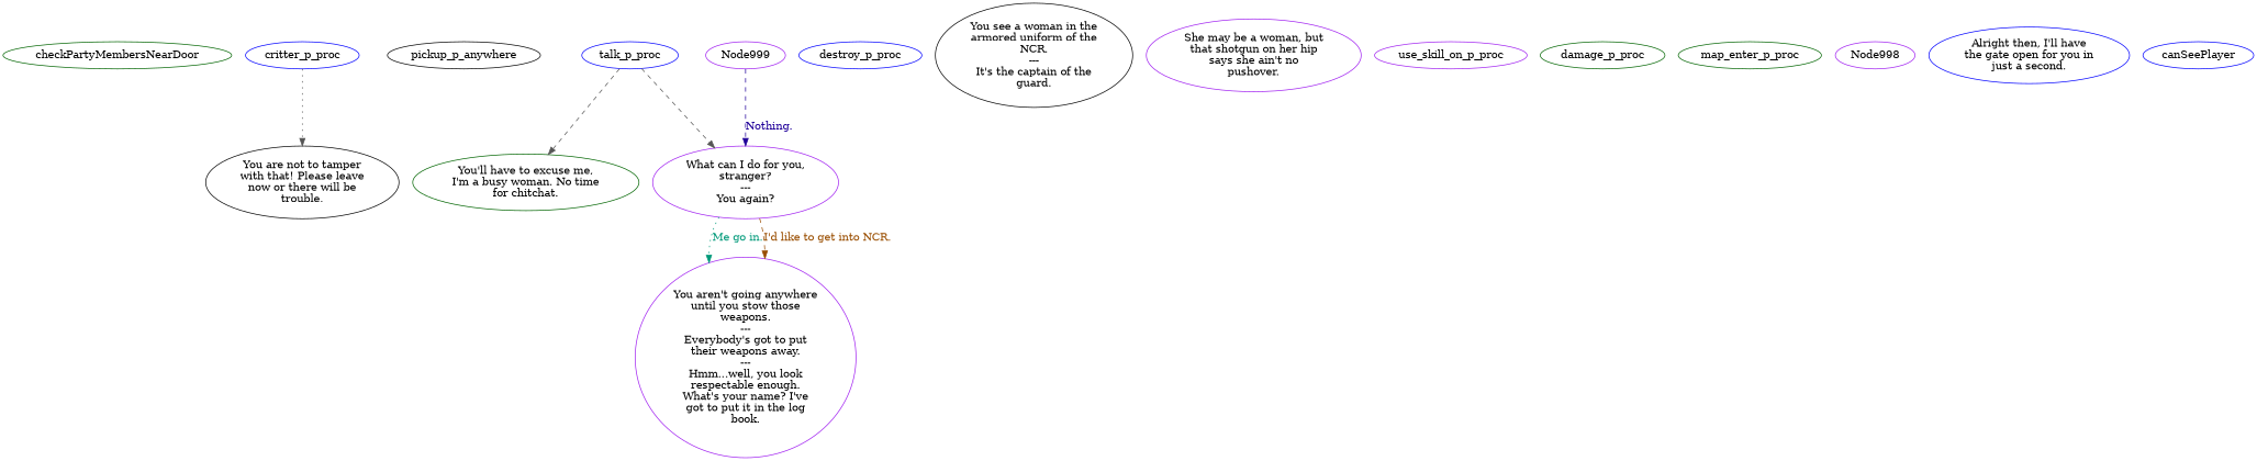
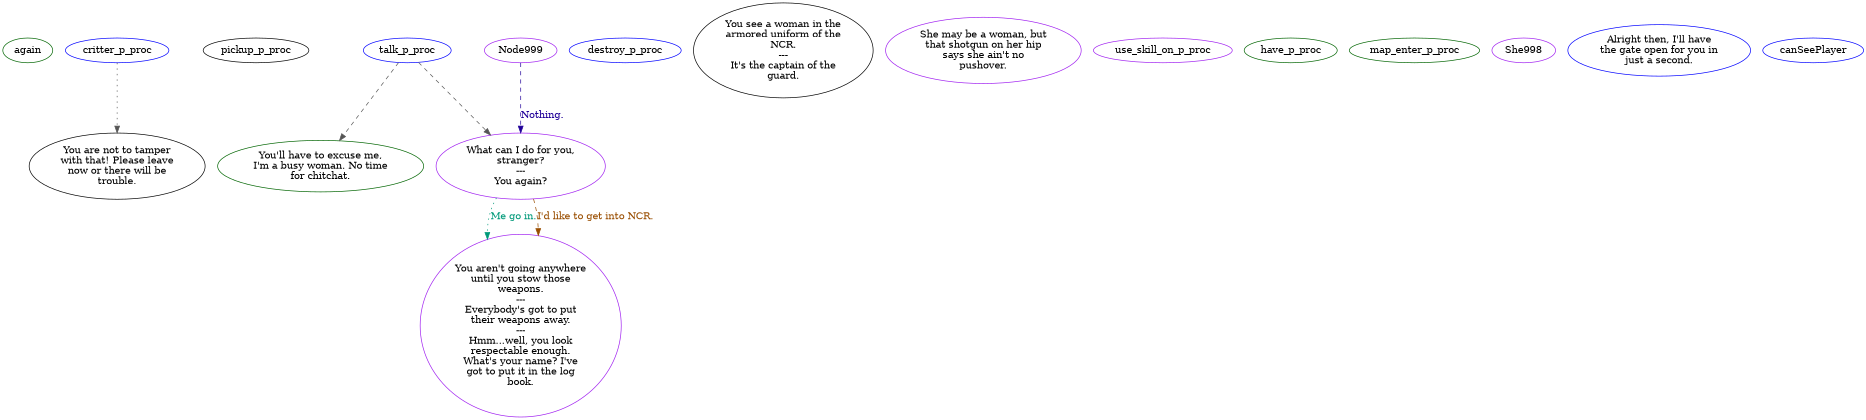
  digraph {
    node [color=purple fillcolor="#FFFFFF" style=filled]
    edge [color="#555555" style=dashed]
-   checkPartyMembersNearDoor [color=darkgreen]
+   checkPartyMembersNearDoor [color=darkgreen label=again]
    critter_p_proc [color=blue]
    n3 [color=black label="You are not to tamper\nwith that! Please leave\nnow or there will be\ntrouble."]
-   pickup_p_proc [color=black label=pickup_p_anywhere]
+   pickup_p_proc [color=black]
    talk_p_proc [color=blue]
    n6 [color=darkgreen label="You'll have to excuse me,\nI'm a busy woman. No time\nfor chitchat."]
    n7 [label="What can I do for you,\nstranger?\n---\nYou again?"]
    n8 [label="You aren't going anywhere\nuntil you stow those\nweapons.\n---\nEverybody's got to put\ntheir weapons away.\n---\nHmm...well, you look\nrespectable enough.\nWhat's your name? I've\ngot to put it in the log\nbook."]
    Node999
    destroy_p_proc [color=blue]
    n11 [color=black label="You see a woman in the\narmored uniform of the\nNCR.\n---\nIt's the captain of the\nguard."]
    n12 [label="She may be a woman, but\nthat shotgun on her hip\nsays she ain't no\npushover."]
    use_skill_on_p_proc
-   damage_p_proc [color=darkgreen]
+   damage_p_proc [color=darkgreen label=have_p_proc]
    map_enter_p_proc [color=darkgreen]
-   Node998
+   Node998 [label=She998]
    n17 [color=blue label="Alright then, I'll have\nthe gate open for you in\njust a second."]
    canSeePlayer [color=blue]
    critter_p_proc -> n3 [style=dotted]
    talk_p_proc -> n6
    talk_p_proc -> n7
    n7 -> n8 [color="#009979" fontcolor="#009979" label="Me go in." style=dotted]
    n7 -> n8 [color="#994D00" fontcolor="#994D00" label="I'd like to get into NCR."]
    Node999 -> n7 [color="#200099" fontcolor="#200099" label="Nothing."]
  }
